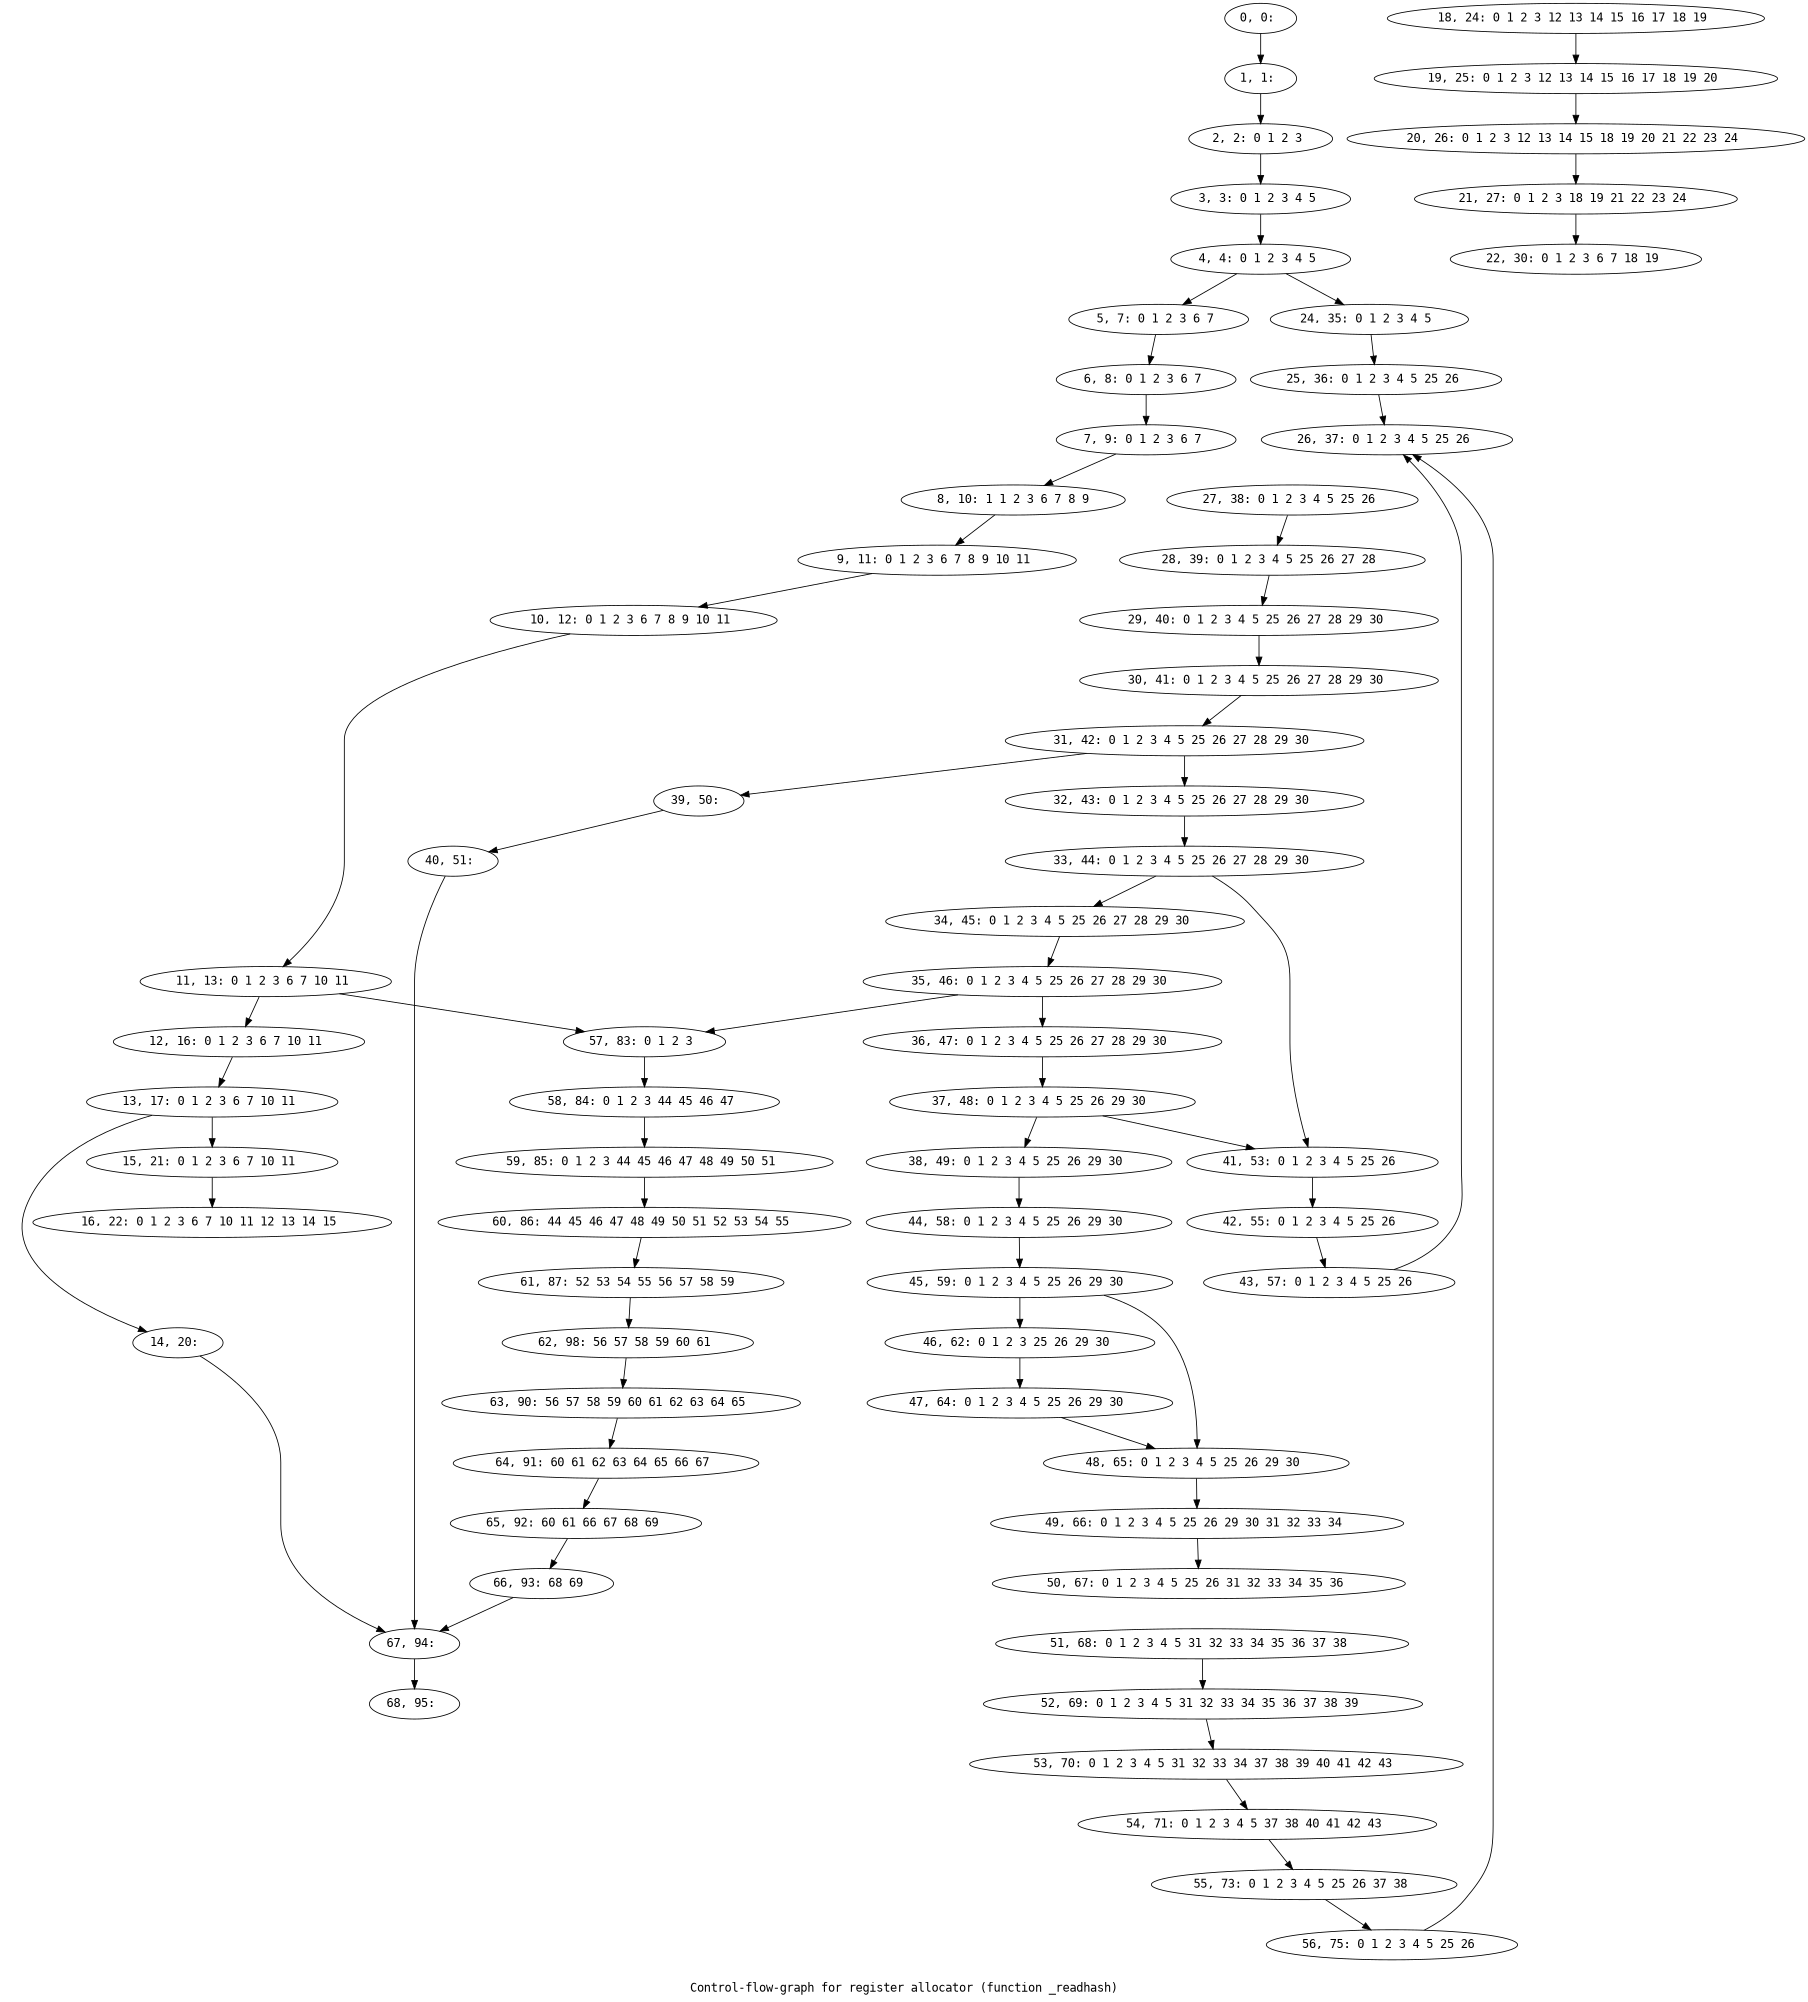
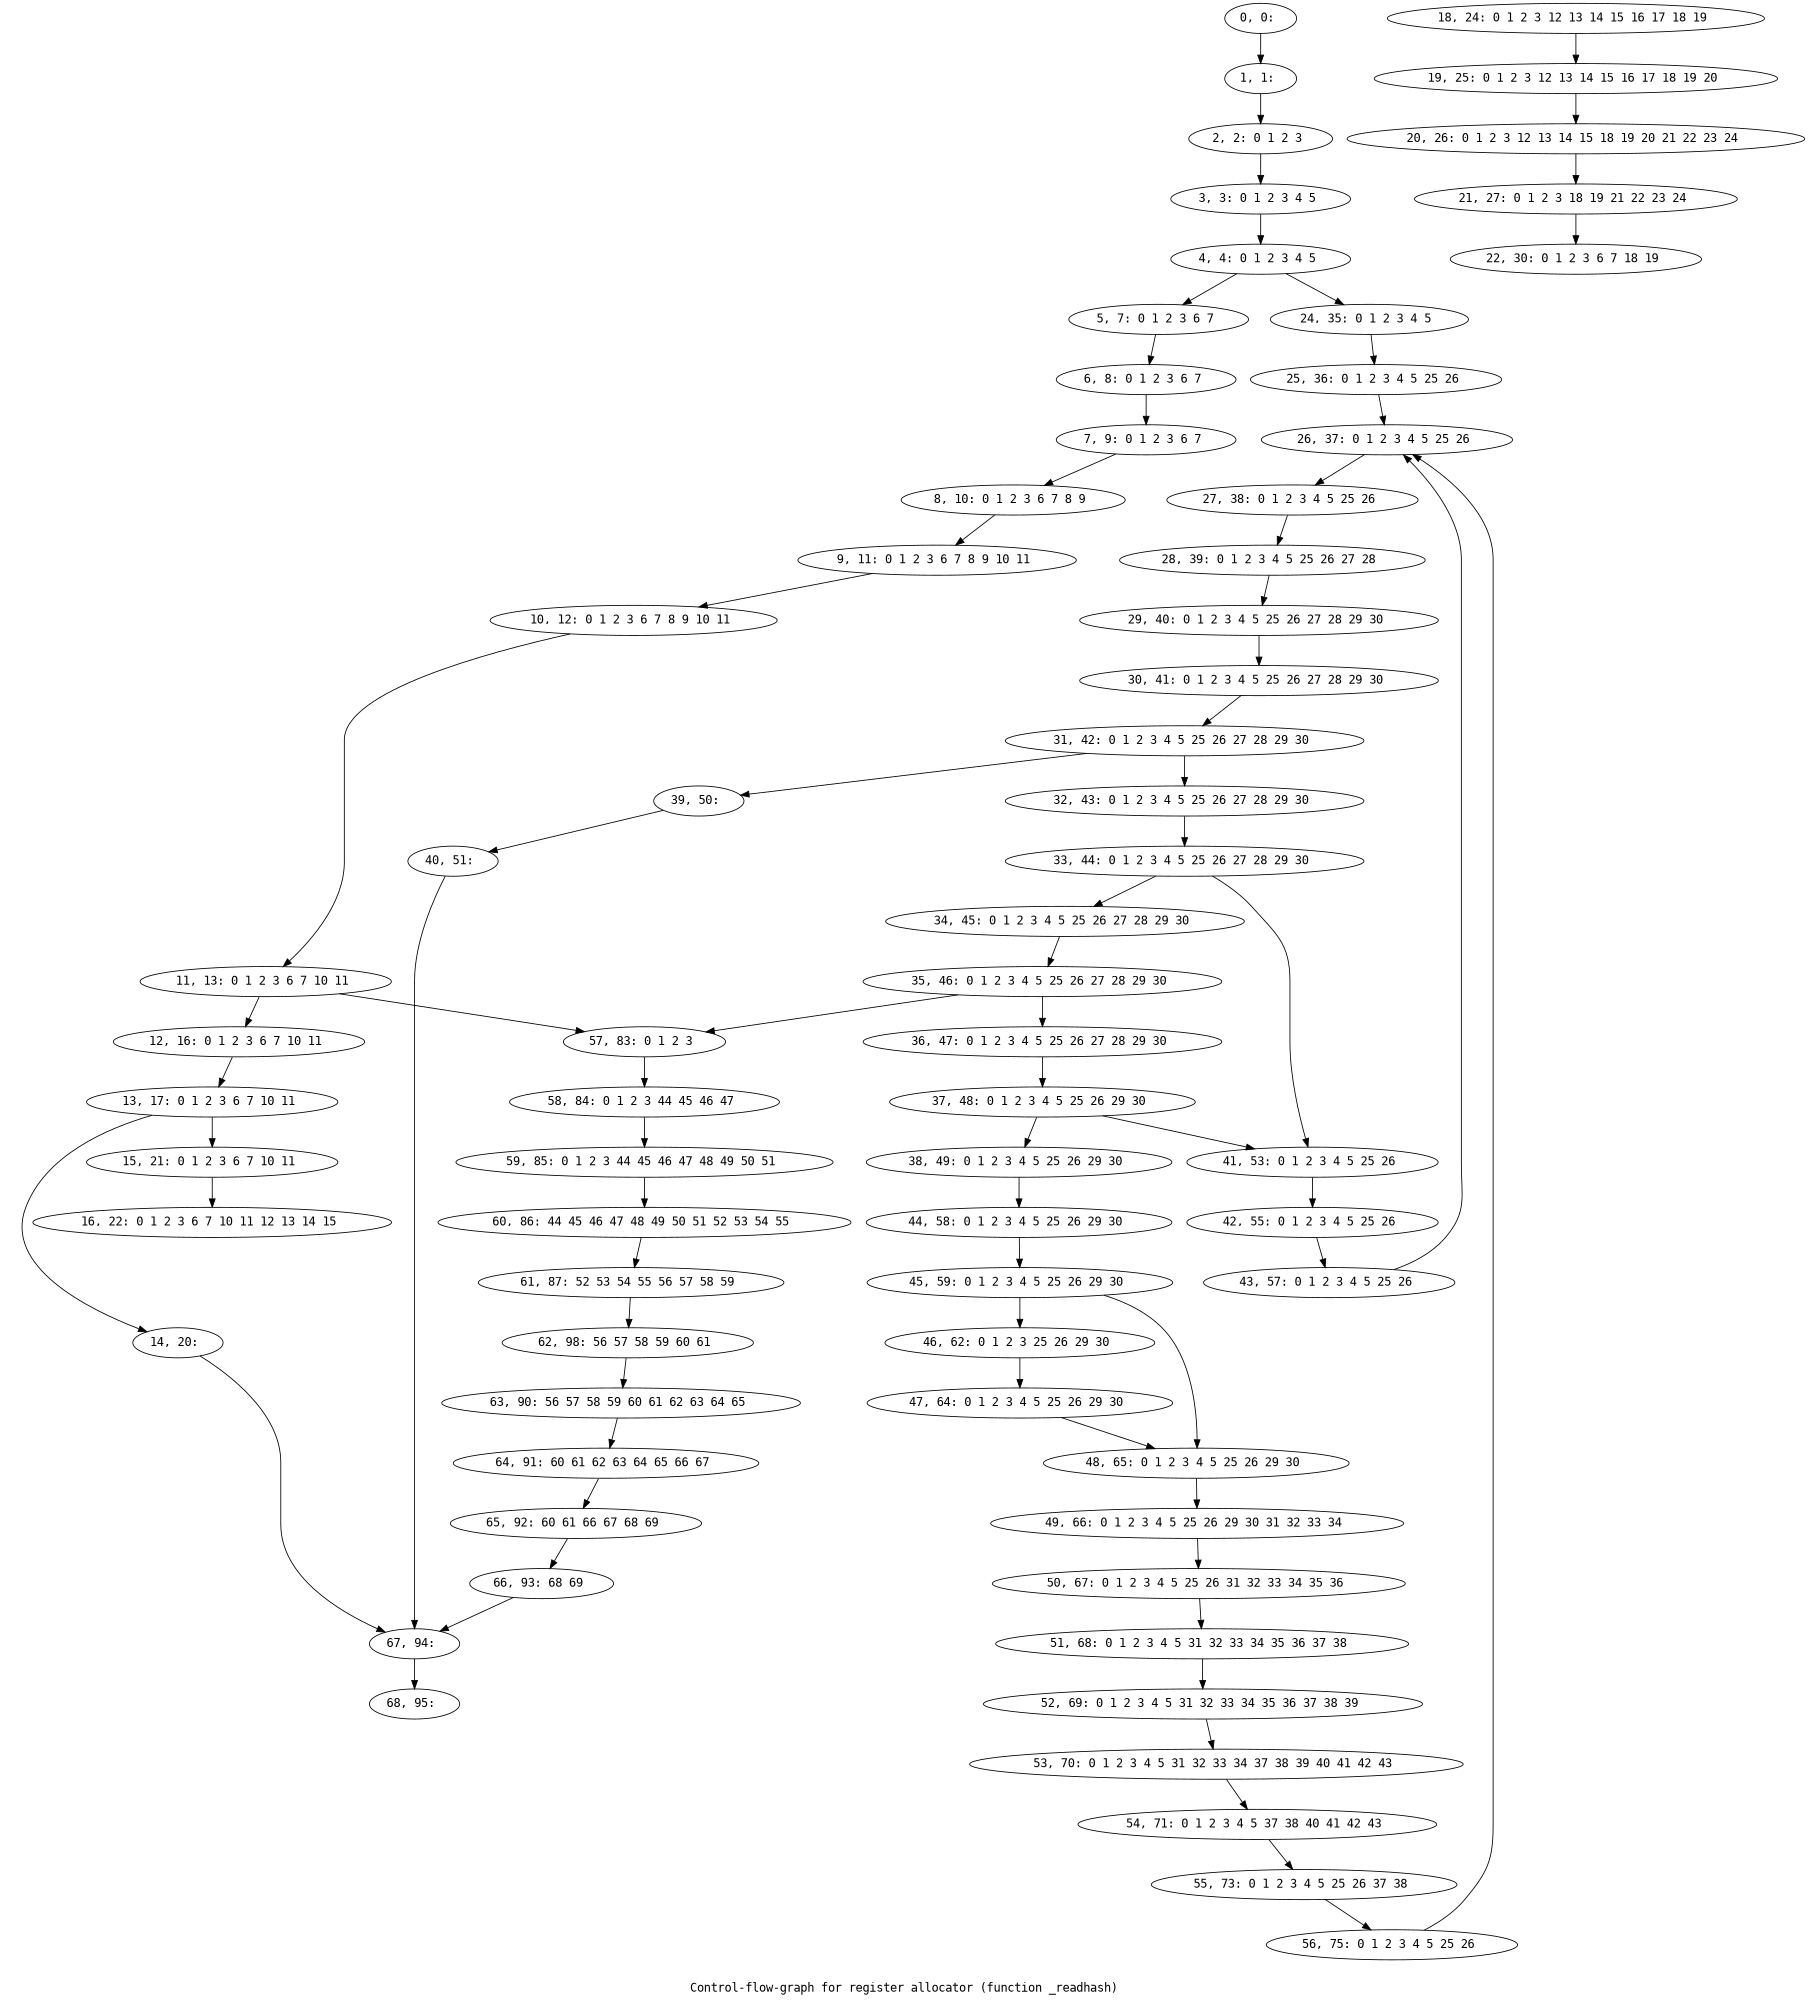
  digraph {
    fontname="DejaVu Sans Mono"
    label="Control-flow-graph for register allocator (function _readhash)"
    node [fontname="DejaVu Sans Mono"]
    edge [fontname="DejaVu Sans Mono"]
    n1 [label="0, 0: "]
    n2 [label="1, 1: "]
    n3 [label="2, 2: 0 1 2 3 "]
    n4 [label="3, 3: 0 1 2 3 4 5 "]
    n5 [label="4, 4: 0 1 2 3 4 5 "]
    n6 [label="5, 7: 0 1 2 3 6 7 "]
    n7 [label="24, 35: 0 1 2 3 4 5 "]
    n8 [label="6, 8: 0 1 2 3 6 7 "]
    n9 [label="25, 36: 0 1 2 3 4 5 25 26 "]
    n10 [label="7, 9: 0 1 2 3 6 7 "]
-   n11 [label="8, 10: 1 1 2 3 6 7 8 9"]
+   n11 [label="8, 10: 0 1 2 3 6 7 8 9 "]
    n12 [label="9, 11: 0 1 2 3 6 7 8 9 10 11 "]
    n13 [label="10, 12: 0 1 2 3 6 7 8 9 10 11 "]
    n14 [label="11, 13: 0 1 2 3 6 7 10 11 "]
    n15 [label="12, 16: 0 1 2 3 6 7 10 11 "]
    n16 [label="57, 83: 0 1 2 3 "]
    n17 [label="13, 17: 0 1 2 3 6 7 10 11 "]
    n18 [label="58, 84: 0 1 2 3 44 45 46 47 "]
    n19 [label="14, 20: "]
    n20 [label="15, 21: 0 1 2 3 6 7 10 11 "]
    n21 [label="67, 94: "]
    n22 [label="16, 22: 0 1 2 3 6 7 10 11 12 13 14 15 "]
    n23 [label="68, 95: "]
    n24 [label="18, 24: 0 1 2 3 12 13 14 15 16 17 18 19 "]
    n25 [label="19, 25: 0 1 2 3 12 13 14 15 16 17 18 19 20 "]
    n26 [label="20, 26: 0 1 2 3 12 13 14 15 18 19 20 21 22 23 24 "]
    n27 [label="21, 27: 0 1 2 3 18 19 21 22 23 24 "]
    n28 [label="22, 30: 0 1 2 3 6 7 18 19 "]
    n29 [label="26, 37: 0 1 2 3 4 5 25 26 "]
    n30 [label="27, 38: 0 1 2 3 4 5 25 26 "]
    n31 [label="28, 39: 0 1 2 3 4 5 25 26 27 28 "]
    n32 [label="29, 40: 0 1 2 3 4 5 25 26 27 28 29 30 "]
    n33 [label="30, 41: 0 1 2 3 4 5 25 26 27 28 29 30 "]
    n34 [label="31, 42: 0 1 2 3 4 5 25 26 27 28 29 30 "]
    n35 [label="32, 43: 0 1 2 3 4 5 25 26 27 28 29 30 "]
    n36 [label="39, 50: "]
    n37 [label="33, 44: 0 1 2 3 4 5 25 26 27 28 29 30 "]
    n38 [label="40, 51: "]
    n39 [label="34, 45: 0 1 2 3 4 5 25 26 27 28 29 30 "]
    n40 [label="41, 53: 0 1 2 3 4 5 25 26 "]
    n41 [label="35, 46: 0 1 2 3 4 5 25 26 27 28 29 30 "]
    n42 [label="42, 55: 0 1 2 3 4 5 25 26 "]
    n43 [label="36, 47: 0 1 2 3 4 5 25 26 27 28 29 30 "]
    n44 [label="37, 48: 0 1 2 3 4 5 25 26 29 30 "]
    n45 [label="38, 49: 0 1 2 3 4 5 25 26 29 30 "]
    n46 [label="44, 58: 0 1 2 3 4 5 25 26 29 30 "]
    n47 [label="45, 59: 0 1 2 3 4 5 25 26 29 30 "]
    n48 [label="43, 57: 0 1 2 3 4 5 25 26 "]
    n49 [label="46, 62: 0 1 2 3 25 26 29 30 "]
    n50 [label="48, 65: 0 1 2 3 4 5 25 26 29 30 "]
    n51 [label="47, 64: 0 1 2 3 4 5 25 26 29 30 "]
    n52 [label="49, 66: 0 1 2 3 4 5 25 26 29 30 31 32 33 34 "]
    n53 [label="50, 67: 0 1 2 3 4 5 25 26 31 32 33 34 35 36 "]
    n54 [label="51, 68: 0 1 2 3 4 5 31 32 33 34 35 36 37 38 "]
    n55 [label="52, 69: 0 1 2 3 4 5 31 32 33 34 35 36 37 38 39 "]
    n56 [label="53, 70: 0 1 2 3 4 5 31 32 33 34 37 38 39 40 41 42 43 "]
    n57 [label="54, 71: 0 1 2 3 4 5 37 38 40 41 42 43 "]
    n58 [label="55, 73: 0 1 2 3 4 5 25 26 37 38 "]
    n59 [label="56, 75: 0 1 2 3 4 5 25 26 "]
    n60 [label="59, 85: 0 1 2 3 44 45 46 47 48 49 50 51 "]
    n61 [label="60, 86: 44 45 46 47 48 49 50 51 52 53 54 55 "]
    n62 [label="61, 87: 52 53 54 55 56 57 58 59 "]
    n63 [label="62, 98: 56 57 58 59 60 61 "]
    n64 [label="63, 90: 56 57 58 59 60 61 62 63 64 65 "]
    n65 [label="64, 91: 60 61 62 63 64 65 66 67 "]
    n66 [label="65, 92: 60 61 66 67 68 69 "]
    n67 [label="66, 93: 68 69 "]
    n1 -> n2
    n2 -> n3
    n3 -> n4
    n4 -> n5
    n5 -> n6
    n5 -> n7
    n6 -> n8
    n7 -> n9
    n8 -> n10
    n9 -> n29
    n10 -> n11
    n11 -> n12
    n12 -> n13
    n13 -> n14
    n14 -> n15
    n14 -> n16
    n15 -> n17
    n16 -> n18
    n17 -> n19
    n17 -> n20
    n18 -> n60
    n19 -> n21
    n20 -> n22
    n21 -> n23
    n24 -> n25
    n25 -> n26
    n26 -> n27
    n27 -> n28
+   n29 -> n30
    n30 -> n31
    n31 -> n32
    n32 -> n33
    n33 -> n34
    n34 -> n35
    n34 -> n36
    n35 -> n37
    n36 -> n38
    n37 -> n39
    n37 -> n40
    n38 -> n21
    n39 -> n41
    n40 -> n42
    n41 -> n16
    n41 -> n43
    n42 -> n48
    n43 -> n44
    n44 -> n40
    n44 -> n45
    n45 -> n46
    n46 -> n47
    n47 -> n49
    n47 -> n50
    n48 -> n29
    n49 -> n51
    n50 -> n52
    n51 -> n50
    n52 -> n53
+   n53 -> n54
    n54 -> n55
    n55 -> n56
    n56 -> n57
    n57 -> n58
    n58 -> n59
    n59 -> n29
    n60 -> n61
    n61 -> n62
    n62 -> n63
    n63 -> n64
    n64 -> n65
    n65 -> n66
    n66 -> n67
    n67 -> n21
  }
